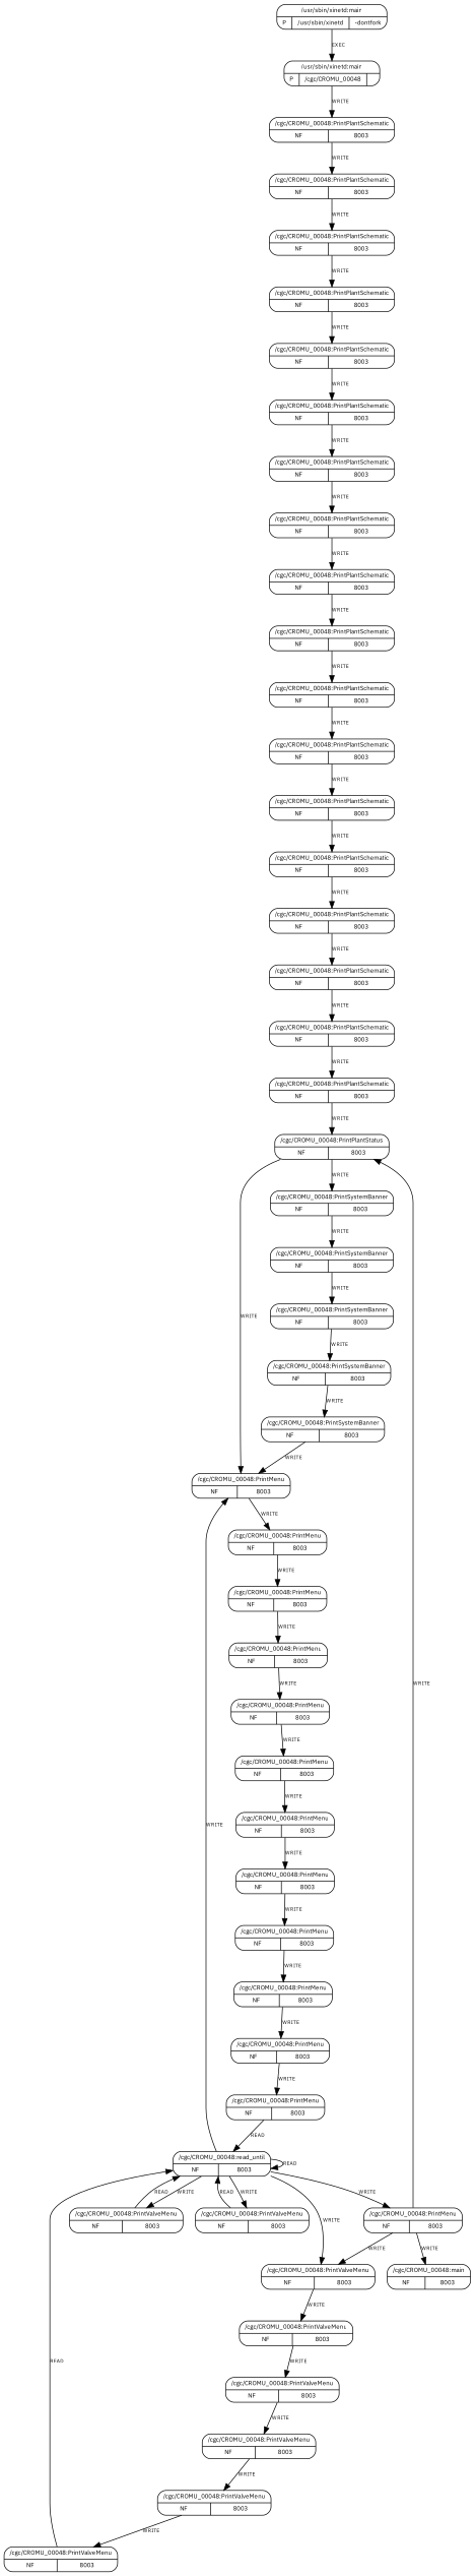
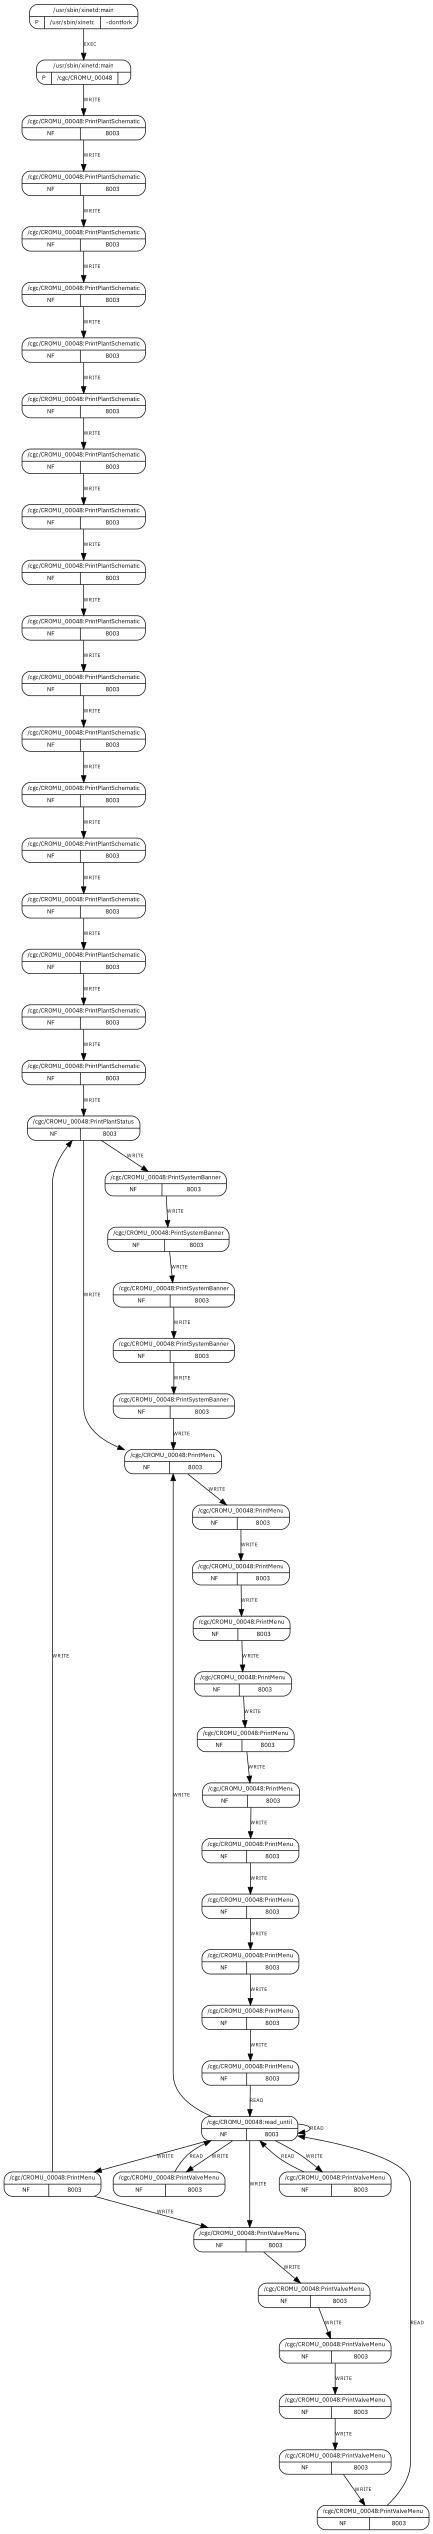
  digraph {
    fontname="IBM Plex Sans"
    node [fontsize=9 shape=Mrecord fontname="IBM Plex Sans"]
    edge [fontsize=8 fontname="IBM Plex Sans"]
    n1 [label="{{/cgc/CROMU_00048:PrintPlantSchematic}|{NF|8003}}"]
    n2 [label="{{/cgc/CROMU_00048:PrintPlantSchematic}|{NF|8003}}"]
    n3 [label="{{/cgc/CROMU_00048:PrintPlantSchematic}|{NF|8003}}"]
    n4 [label="{{/cgc/CROMU_00048:PrintPlantSchematic}|{NF|8003}}"]
    n5 [label="{{/cgc/CROMU_00048:PrintPlantSchematic}|{NF|8003}}"]
    n6 [label="{{/cgc/CROMU_00048:PrintPlantSchematic}|{NF|8003}}"]
    n7 [label="{{/cgc/CROMU_00048:PrintPlantSchematic}|{NF|8003}}"]
    n8 [label="{{/cgc/CROMU_00048:PrintPlantSchematic}|{NF|8003}}"]
    n9 [label="{{/cgc/CROMU_00048:PrintPlantSchematic}|{NF|8003}}"]
    n10 [label="{{/cgc/CROMU_00048:PrintPlantSchematic}|{NF|8003}}"]
    n11 [label="{{/cgc/CROMU_00048:PrintPlantSchematic}|{NF|8003}}"]
    n12 [label="{{/cgc/CROMU_00048:PrintPlantSchematic}|{NF|8003}}"]
    n13 [label="{{/cgc/CROMU_00048:PrintPlantSchematic}|{NF|8003}}"]
    n14 [label="{{/cgc/CROMU_00048:PrintPlantSchematic}|{NF|8003}}"]
    n15 [label="{{/cgc/CROMU_00048:PrintPlantSchematic}|{NF|8003}}"]
    n16 [label="{{/cgc/CROMU_00048:PrintPlantSchematic}|{NF|8003}}"]
    n17 [label="{{/cgc/CROMU_00048:PrintPlantSchematic}|{NF|8003}}"]
    n18 [label="{{/cgc/CROMU_00048:PrintPlantSchematic}|{NF|8003}}"]
    n19 [label="{{/cgc/CROMU_00048:PrintPlantStatus}|{NF|8003}}"]
    n20 [label="{{/cgc/CROMU_00048:PrintSystemBanner}|{NF|8003}}"]
    n21 [label="{{/cgc/CROMU_00048:PrintMenu}|{NF|8003}}"]
    n22 [label="{{/cgc/CROMU_00048:read_until}|{NF|8003}}"]
    n23 [label="{{/cgc/CROMU_00048:PrintValveMenu}|{NF|8003}}"]
    n24 [label="{{/cgc/CROMU_00048:PrintMenu}|{NF|8003}}"]
    n25 [label="{{/cgc/CROMU_00048:PrintValveMenu}|{NF|8003}}"]
    n26 [label="{{/cgc/CROMU_00048:PrintValveMenu}|{NF|8003}}"]
    n27 [label="{{/cgc/CROMU_00048:PrintValveMenu}|{NF|8003}}"]
    n28 [label="{{/cgc/CROMU_00048:PrintValveMenu}|{NF|8003}}"]
    n29 [label="{{/cgc/CROMU_00048:PrintValveMenu}|{NF|8003}}"]
    n30 [label="{{/cgc/CROMU_00048:PrintValveMenu}|{NF|8003}}"]
    n31 [label="{{/cgc/CROMU_00048:PrintValveMenu}|{NF|8003}}"]
    n32 [label="{{/cgc/CROMU_00048:PrintSystemBanner}|{NF|8003}}"]
    n33 [label="{{/cgc/CROMU_00048:PrintSystemBanner}|{NF|8003}}"]
    n34 [label="{{/cgc/CROMU_00048:PrintSystemBanner}|{NF|8003}}"]
    n35 [label="{{/cgc/CROMU_00048:PrintSystemBanner}|{NF|8003}}"]
    n36 [label="{{/cgc/CROMU_00048:PrintMenu}|{NF|8003}}"]
    n37 [label="{{/cgc/CROMU_00048:PrintMenu}|{NF|8003}}"]
    n38 [label="{{/cgc/CROMU_00048:PrintMenu}|{NF|8003}}"]
    n39 [label="{{/cgc/CROMU_00048:PrintMenu}|{NF|8003}}"]
    n40 [label="{{/cgc/CROMU_00048:PrintMenu}|{NF|8003}}"]
    n41 [label="{{/cgc/CROMU_00048:PrintMenu}|{NF|8003}}"]
    n42 [label="{{/cgc/CROMU_00048:PrintMenu}|{NF|8003}}"]
    n43 [label="{{/cgc/CROMU_00048:PrintMenu}|{NF|8003}}"]
    n44 [label="{{/cgc/CROMU_00048:PrintMenu}|{NF|8003}}"]
    n45 [label="{{/cgc/CROMU_00048:PrintMenu}|{NF|8003}}"]
    n46 [label="{{/cgc/CROMU_00048:PrintMenu}|{NF|8003}}"]
-   n47 [label="{{/cgc/CROMU_00048:main}|{NF|8003}}"]
    n48 [label="{{/usr/sbin/xinetd:main}|{P|/usr/sbin/xinetd|-dontfork}}"]
    n49 [label="{{/usr/sbin/xinetd:main}|{P|/cgc/CROMU_00048|}}"]
    n1 -> n2 [label=WRITE]
    n2 -> n3 [label=WRITE]
    n3 -> n4 [label=WRITE]
    n4 -> n5 [label=WRITE]
    n5 -> n6 [label=WRITE]
    n6 -> n7 [label=WRITE]
    n7 -> n8 [label=WRITE]
    n8 -> n9 [label=WRITE]
    n9 -> n10 [label=WRITE]
    n10 -> n11 [label=WRITE]
    n11 -> n12 [label=WRITE]
    n12 -> n13 [label=WRITE]
    n13 -> n14 [label=WRITE]
    n14 -> n15 [label=WRITE]
    n15 -> n16 [label=WRITE]
    n16 -> n17 [label=WRITE]
    n17 -> n18 [label=WRITE]
    n18 -> n19 [label=WRITE]
    n19 -> n20 [label=WRITE]
    n19 -> n21 [label=WRITE]
    n20 -> n32 [label=WRITE]
    n21 -> n36 [label=WRITE]
    n22 -> n21 [label=WRITE]
    n22 -> n22 [label=READ]
    n22 -> n23 [label=WRITE]
    n22 -> n24 [label=WRITE]
    n22 -> n25 [label=WRITE]
    n22 -> n26 [label=WRITE]
    n23 -> n27 [label=WRITE]
    n24 -> n19 [label=WRITE]
    n24 -> n23 [label=WRITE]
-   n24 -> n47 [label=WRITE]
    n25 -> n22 [label=READ]
    n26 -> n22 [label=READ]
    n27 -> n28 [label=WRITE]
    n28 -> n29 [label=WRITE]
    n29 -> n30 [label=WRITE]
    n30 -> n31 [label=WRITE]
    n31 -> n22 [label=READ]
    n32 -> n33 [label=WRITE]
    n33 -> n34 [label=WRITE]
    n34 -> n35 [label=WRITE]
    n35 -> n21 [label=WRITE]
    n36 -> n37 [label=WRITE]
    n37 -> n38 [label=WRITE]
    n38 -> n39 [label=WRITE]
    n39 -> n40 [label=WRITE]
    n40 -> n41 [label=WRITE]
    n41 -> n42 [label=WRITE]
    n42 -> n43 [label=WRITE]
    n43 -> n44 [label=WRITE]
    n44 -> n45 [label=WRITE]
    n45 -> n46 [label=WRITE]
    n46 -> n22 [label=READ]
    n48 -> n49 [label=EXEC]
    n49 -> n1 [label=WRITE]
  }
